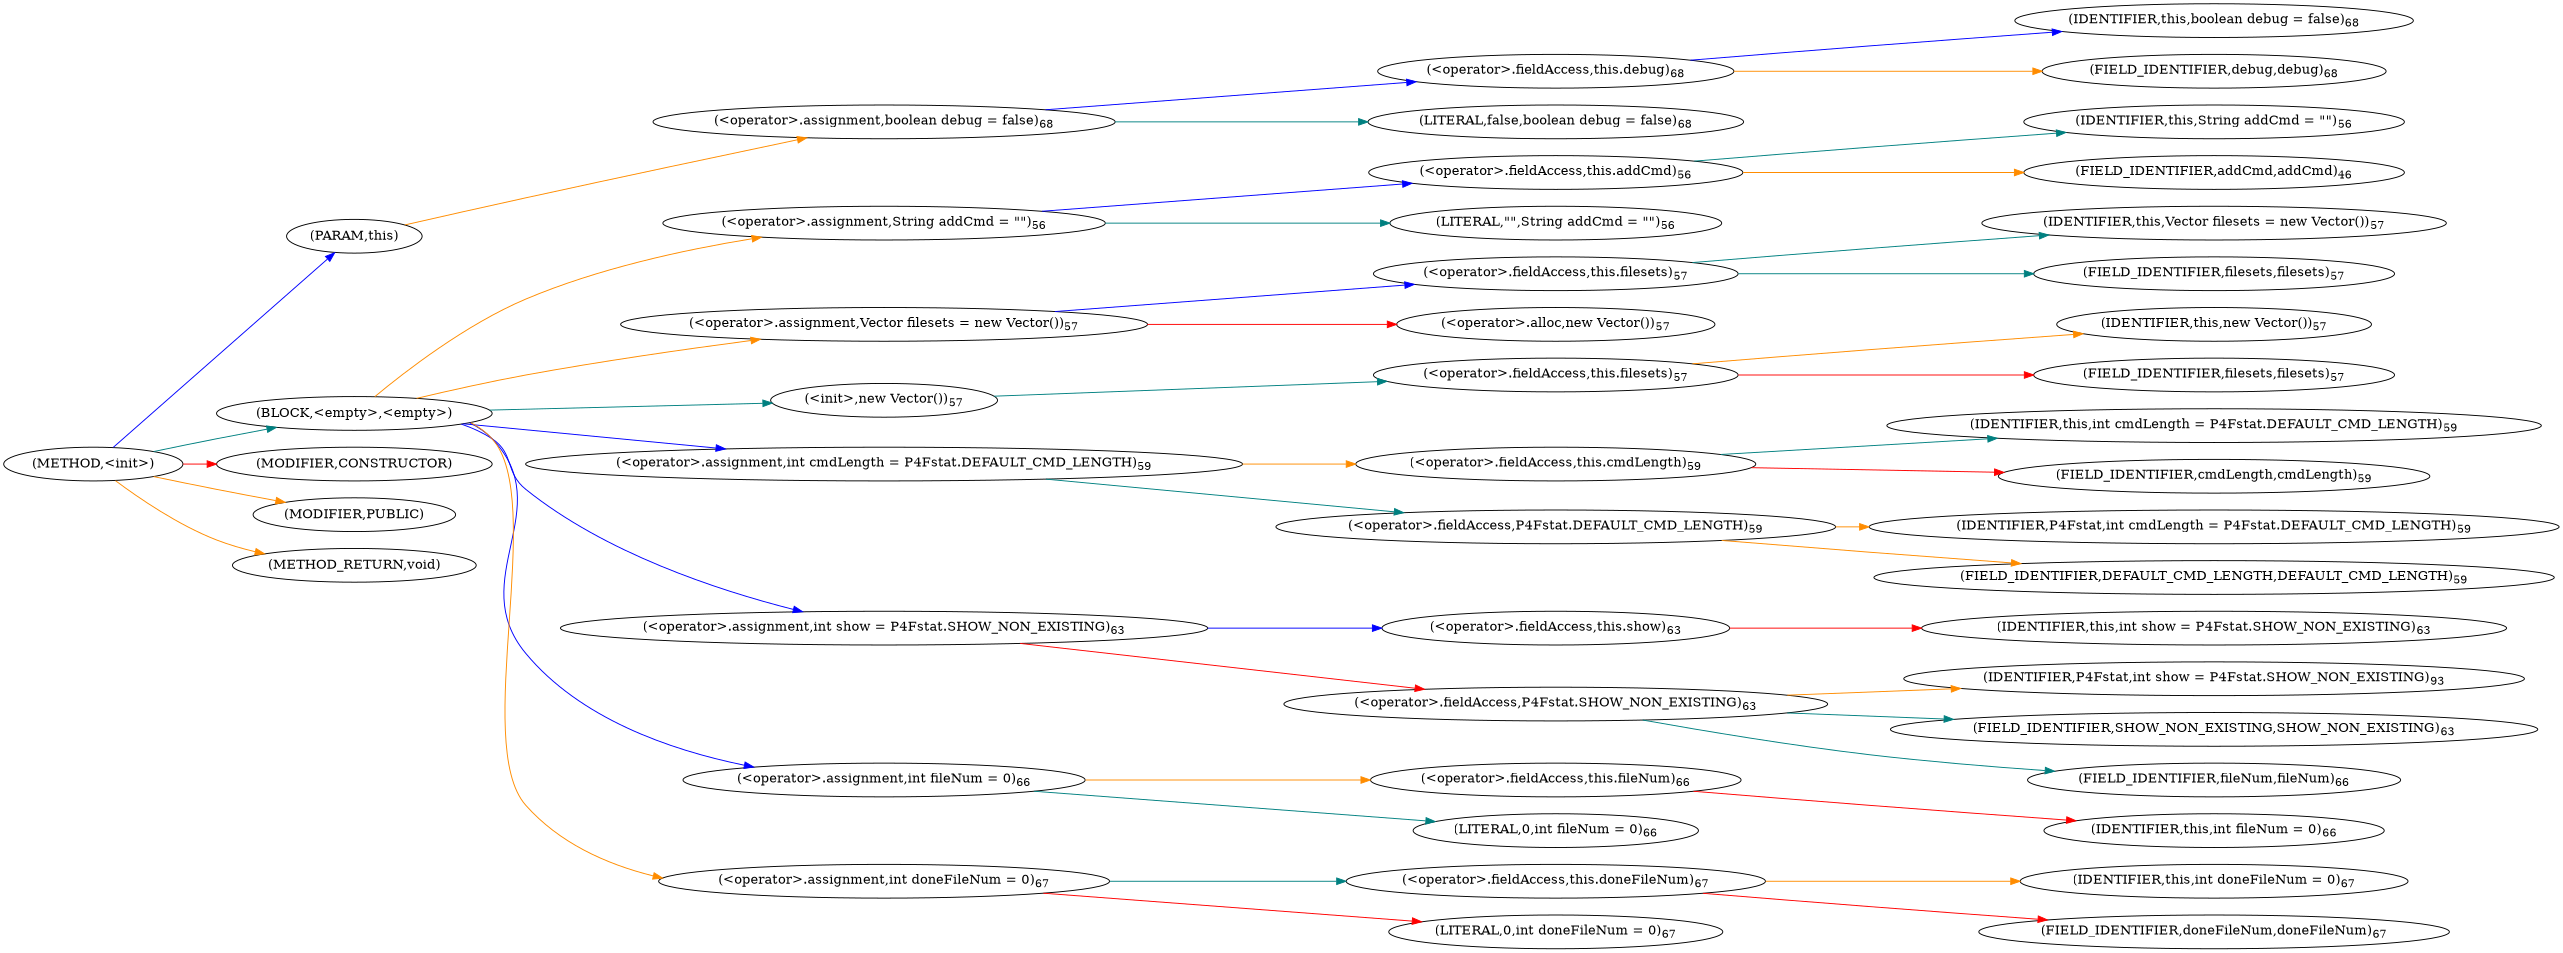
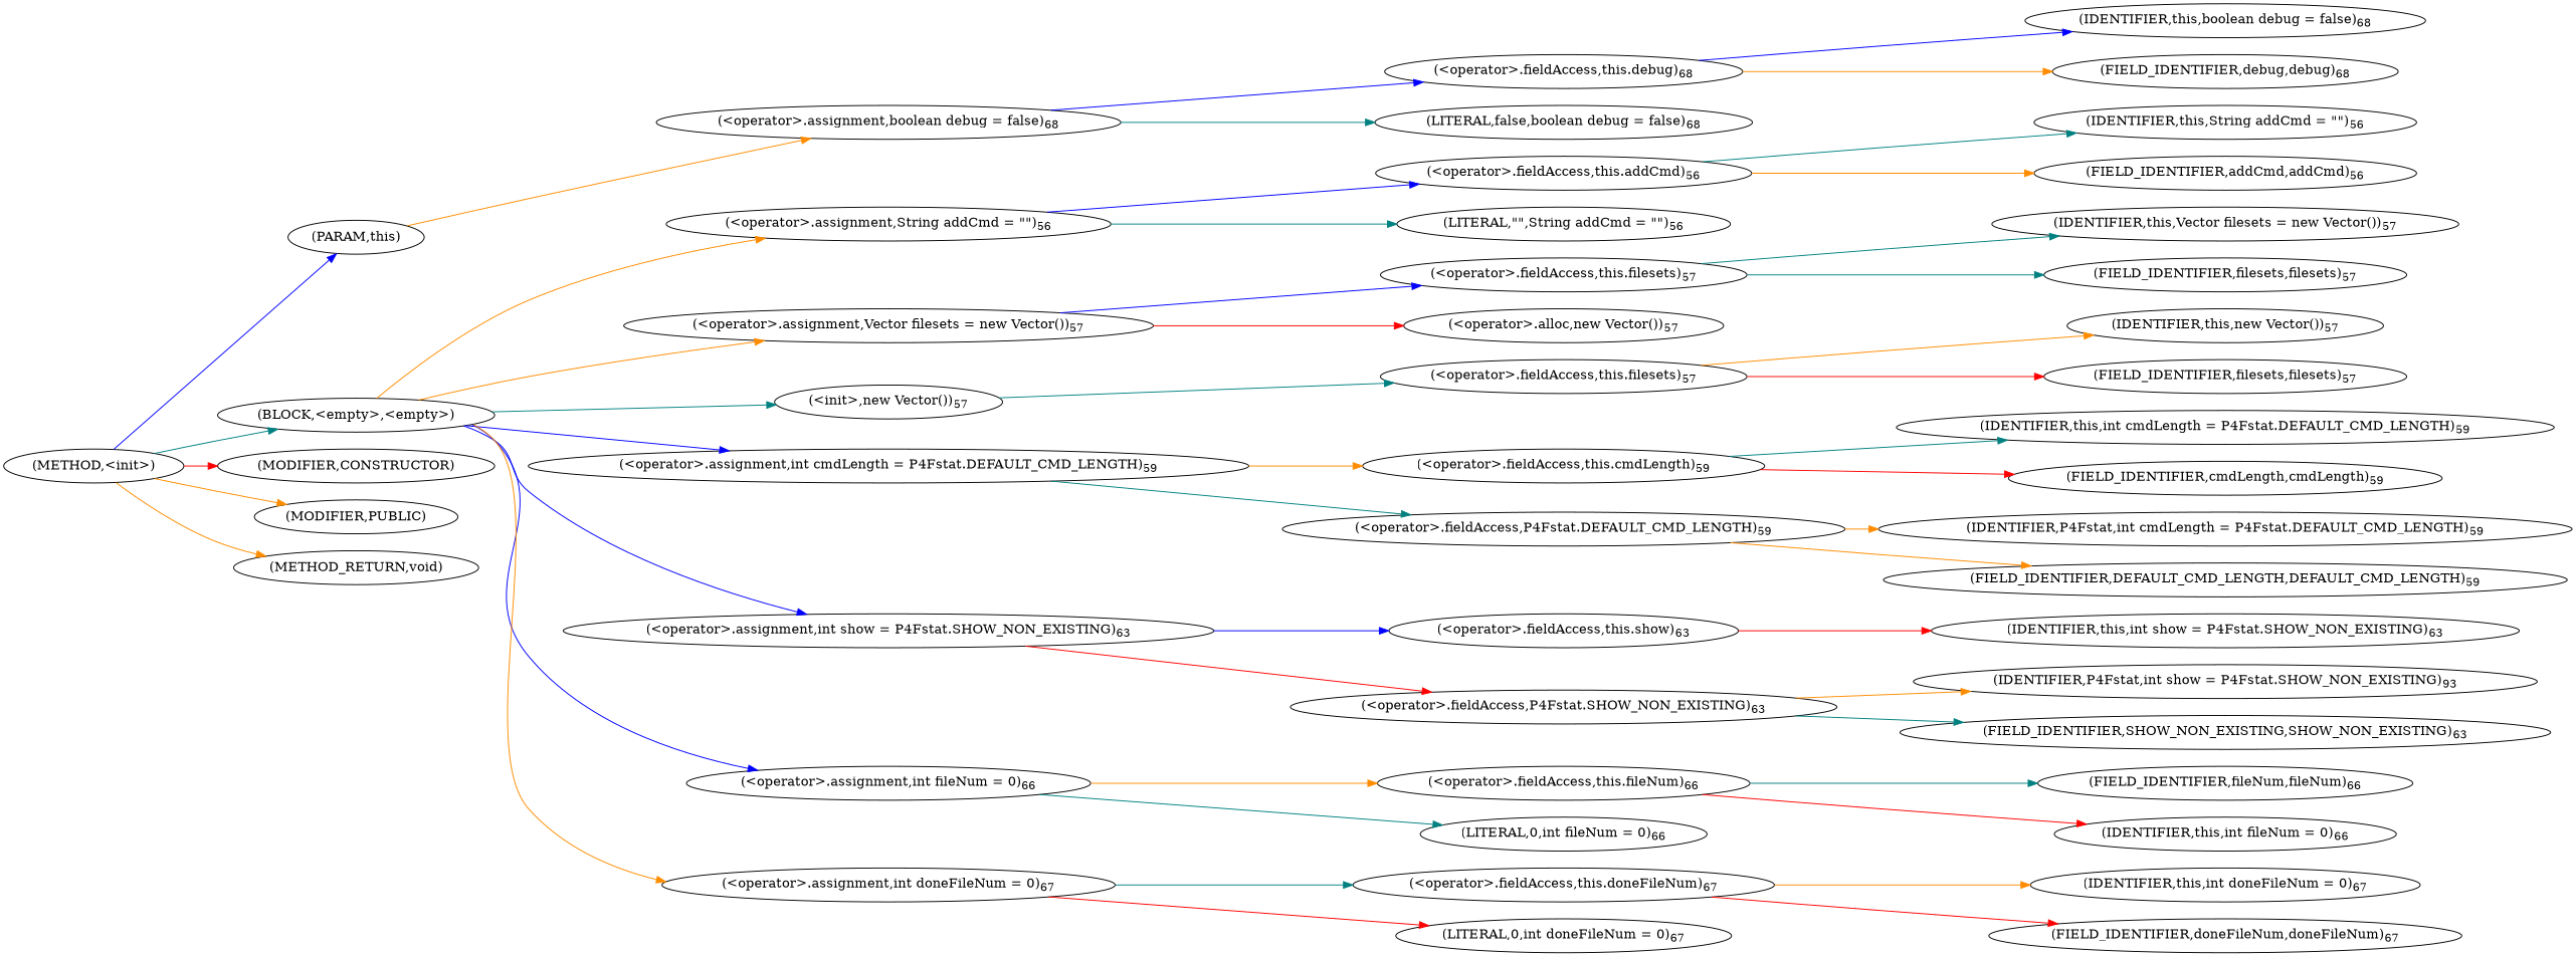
  digraph {
    rankdir=LR
    edge [color=darkorange]
    n1 [label=<(METHOD,&lt;init&gt;)>]
    n2 [label=<(PARAM,this)>]
    n3 [label=<(BLOCK,&lt;empty&gt;,&lt;empty&gt;)>]
    n4 [label=<(MODIFIER,CONSTRUCTOR)>]
    n5 [label=<(MODIFIER,PUBLIC)>]
    n6 [label=<(METHOD_RETURN,void)>]
    n7 [label=<(&lt;operator&gt;.assignment,boolean debug = false)<SUB>68</SUB>>]
    n8 [label=<(&lt;operator&gt;.assignment,String addCmd = &quot;&quot;)<SUB>56</SUB>>]
    n9 [label=<(&lt;operator&gt;.assignment,Vector filesets = new Vector())<SUB>57</SUB>>]
    n10 [label=<(&lt;init&gt;,new Vector())<SUB>57</SUB>>]
    n11 [label=<(&lt;operator&gt;.assignment,int cmdLength = P4Fstat.DEFAULT_CMD_LENGTH)<SUB>59</SUB>>]
    n12 [label=<(&lt;operator&gt;.assignment,int show = P4Fstat.SHOW_NON_EXISTING)<SUB>63</SUB>>]
    n13 [label=<(&lt;operator&gt;.assignment,int fileNum = 0)<SUB>66</SUB>>]
    n14 [label=<(&lt;operator&gt;.assignment,int doneFileNum = 0)<SUB>67</SUB>>]
    n15 [label=<(&lt;operator&gt;.fieldAccess,this.addCmd)<SUB>56</SUB>>]
    n16 [label=<(LITERAL,&quot;&quot;,String addCmd = &quot;&quot;)<SUB>56</SUB>>]
    n17 [label=<(&lt;operator&gt;.fieldAccess,this.filesets)<SUB>57</SUB>>]
    n18 [label=<(&lt;operator&gt;.alloc,new Vector())<SUB>57</SUB>>]
    n19 [label=<(&lt;operator&gt;.fieldAccess,this.filesets)<SUB>57</SUB>>]
    n20 [label=<(&lt;operator&gt;.fieldAccess,this.cmdLength)<SUB>59</SUB>>]
    n21 [label=<(&lt;operator&gt;.fieldAccess,P4Fstat.DEFAULT_CMD_LENGTH)<SUB>59</SUB>>]
    n22 [label=<(&lt;operator&gt;.fieldAccess,this.show)<SUB>63</SUB>>]
    n23 [label=<(&lt;operator&gt;.fieldAccess,P4Fstat.SHOW_NON_EXISTING)<SUB>63</SUB>>]
    n24 [label=<(&lt;operator&gt;.fieldAccess,this.fileNum)<SUB>66</SUB>>]
    n25 [label=<(LITERAL,0,int fileNum = 0)<SUB>66</SUB>>]
    n26 [label=<(&lt;operator&gt;.fieldAccess,this.doneFileNum)<SUB>67</SUB>>]
    n27 [label=<(LITERAL,0,int doneFileNum = 0)<SUB>67</SUB>>]
    n28 [label=<(&lt;operator&gt;.fieldAccess,this.debug)<SUB>68</SUB>>]
    n29 [label=<(LITERAL,false,boolean debug = false)<SUB>68</SUB>>]
    n30 [label=<(IDENTIFIER,this,String addCmd = &quot;&quot;)<SUB>56</SUB>>]
-   n31 [label=<(FIELD_IDENTIFIER,addCmd,addCmd)<SUB>46</SUB>>]
+   n31 [label=<(FIELD_IDENTIFIER,addCmd,addCmd)<SUB>56</SUB>>]
    n32 [label=<(IDENTIFIER,this,Vector filesets = new Vector())<SUB>57</SUB>>]
    n33 [label=<(FIELD_IDENTIFIER,filesets,filesets)<SUB>57</SUB>>]
    n34 [label=<(IDENTIFIER,this,new Vector())<SUB>57</SUB>>]
    n35 [label=<(FIELD_IDENTIFIER,filesets,filesets)<SUB>57</SUB>>]
    n36 [label=<(IDENTIFIER,this,int cmdLength = P4Fstat.DEFAULT_CMD_LENGTH)<SUB>59</SUB>>]
    n37 [label=<(FIELD_IDENTIFIER,cmdLength,cmdLength)<SUB>59</SUB>>]
    n38 [label=<(IDENTIFIER,P4Fstat,int cmdLength = P4Fstat.DEFAULT_CMD_LENGTH)<SUB>59</SUB>>]
    n39 [label=<(FIELD_IDENTIFIER,DEFAULT_CMD_LENGTH,DEFAULT_CMD_LENGTH)<SUB>59</SUB>>]
    n40 [label=<(IDENTIFIER,this,int show = P4Fstat.SHOW_NON_EXISTING)<SUB>63</SUB>>]
    n41 [label=<(IDENTIFIER,P4Fstat,int show = P4Fstat.SHOW_NON_EXISTING)<SUB>93</SUB>>]
    n42 [label=<(FIELD_IDENTIFIER,SHOW_NON_EXISTING,SHOW_NON_EXISTING)<SUB>63</SUB>>]
    n43 [label=<(IDENTIFIER,this,int fileNum = 0)<SUB>66</SUB>>]
    n44 [label=<(FIELD_IDENTIFIER,fileNum,fileNum)<SUB>66</SUB>>]
    n45 [label=<(IDENTIFIER,this,int doneFileNum = 0)<SUB>67</SUB>>]
    n46 [label=<(FIELD_IDENTIFIER,doneFileNum,doneFileNum)<SUB>67</SUB>>]
    n47 [label=<(IDENTIFIER,this,boolean debug = false)<SUB>68</SUB>>]
    n48 [label=<(FIELD_IDENTIFIER,debug,debug)<SUB>68</SUB>>]
    n1 -> n2 [color=blue]
    n1 -> n3 [color=teal]
    n1 -> n4 [color=red]
    n1 -> n5
    n1 -> n6
    n2 -> n7
    n3 -> n8
    n3 -> n9
    n3 -> n10 [color=teal]
    n3 -> n11 [color=blue]
    n3 -> n12 [color=blue]
    n3 -> n13 [color=blue]
    n3 -> n14
    n7 -> n28 [color=blue]
    n7 -> n29 [color=teal]
    n8 -> n15 [color=blue]
    n8 -> n16 [color=teal]
    n9 -> n17 [color=blue]
    n9 -> n18 [color=red]
    n10 -> n19 [color=teal]
    n11 -> n20
    n11 -> n21 [color=teal]
    n12 -> n22 [color=blue]
    n12 -> n23 [color=red]
    n13 -> n24
    n13 -> n25 [color=teal]
    n14 -> n26 [color=teal]
    n14 -> n27 [color=red]
    n15 -> n30 [color=teal]
    n15 -> n31
    n17 -> n32 [color=teal]
    n17 -> n33 [color=teal]
    n19 -> n34
    n19 -> n35 [color=red]
    n20 -> n36 [color=teal]
    n20 -> n37 [color=red]
    n21 -> n38
    n21 -> n39
    n22 -> n40 [color=red]
    n23 -> n41
    n23 -> n42 [color=teal]
    n24 -> n43 [color=red]
-   n23 -> n44 [color=teal]
+   n24 -> n44 [color=teal]
    n26 -> n45
    n26 -> n46 [color=red]
    n28 -> n47 [color=blue]
    n28 -> n48
  }
